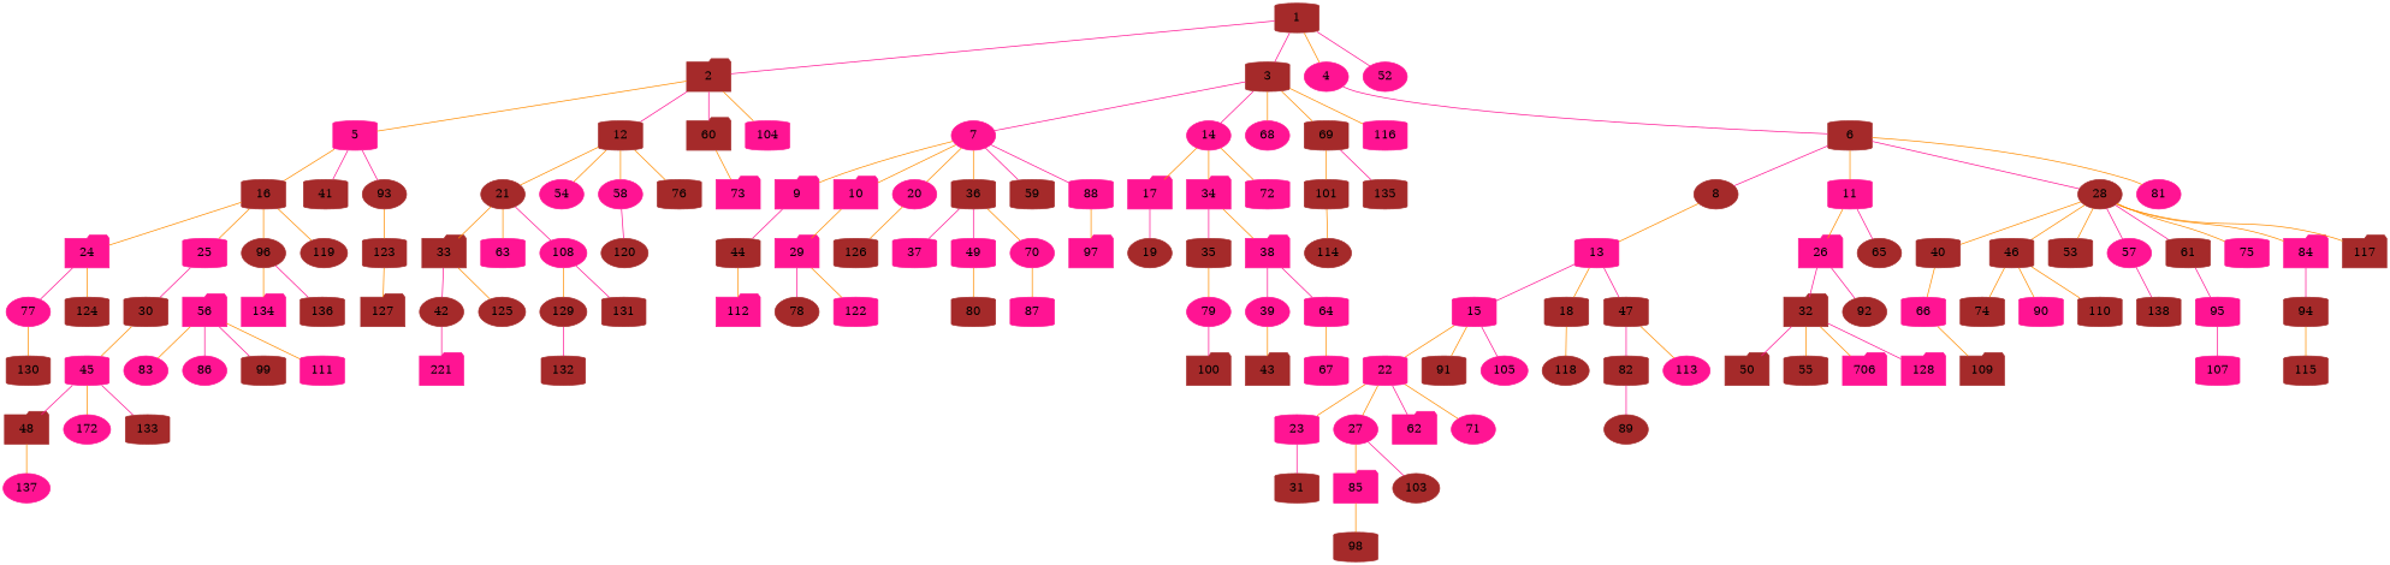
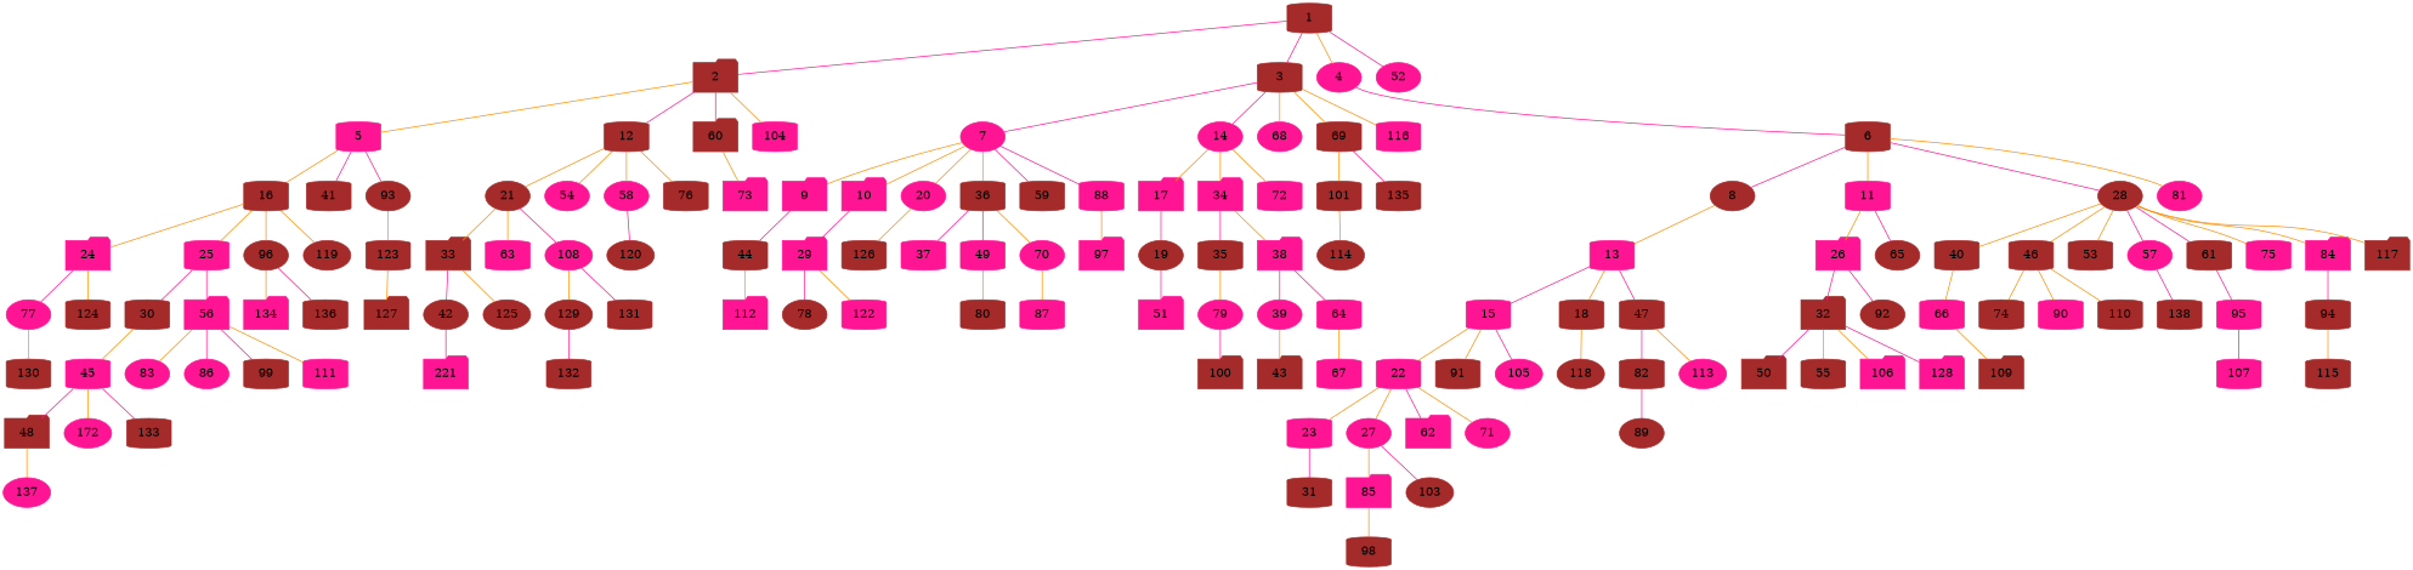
  graph {
    node [color=brown shape=cylinder style=filled]
    edge [color=darkorange]
    2 [shape=folder]
    1
    3
    4 [color=deeppink shape=ellipse]
    52 [color=deeppink shape=ellipse]
    5 [color=deeppink]
    12
    60 [shape=folder]
    104 [color=deeppink]
    7 [color=deeppink shape=ellipse]
    14 [color=deeppink shape=ellipse]
    68 [color=deeppink shape=ellipse]
    69
    116 [color=deeppink]
    6
    16
    41
    93 [shape=ellipse]
    21 [shape=ellipse]
    54 [color=deeppink shape=ellipse]
    58 [color=deeppink shape=ellipse]
    76
    73 [color=deeppink shape=folder]
    9 [color=deeppink shape=folder]
    10 [color=deeppink shape=folder]
    20 [color=deeppink shape=ellipse]
    36
    59
    88 [color=deeppink]
    17 [color=deeppink shape=folder]
    34 [color=deeppink shape=folder]
    72 [color=deeppink]
    101
    135
    8 [shape=ellipse]
    11 [color=deeppink]
    28 [shape=ellipse]
    81 [color=deeppink shape=ellipse]
    24 [color=deeppink shape=folder]
    25 [color=deeppink]
    96 [shape=ellipse]
    119 [shape=ellipse]
    123
    13 [color=deeppink]
    26 [color=deeppink shape=folder]
    65 [shape=ellipse]
    40
    46
    53
    57 [color=deeppink shape=ellipse]
    61
    75 [color=deeppink]
    84 [color=deeppink shape=folder]
    117 [shape=folder]
    44
    29 [color=deeppink shape=folder]
    126
    37 [color=deeppink]
    49 [color=deeppink]
    70 [color=deeppink shape=ellipse]
    97 [color=deeppink shape=folder]
    15 [color=deeppink]
    18
    47
    112 [color=deeppink shape=folder]
    78 [shape=ellipse]
    122 [color=deeppink]
    32 [shape=folder]
    92 [shape=ellipse]
    33 [shape=folder]
    63 [color=deeppink]
    108 [color=deeppink shape=ellipse]
    120 [shape=ellipse]
    22 [color=deeppink]
    91
    105 [color=deeppink shape=ellipse]
    118 [shape=ellipse]
    82
    113 [color=deeppink shape=ellipse]
    19 [shape=ellipse]
    35
    38 [color=deeppink shape=folder]
    23 [color=deeppink]
    27 [color=deeppink shape=ellipse]
    62 [color=deeppink shape=folder]
    71 [color=deeppink shape=ellipse]
    77 [color=deeppink shape=ellipse]
    124
    30
    56 [color=deeppink shape=folder]
    134 [color=deeppink shape=folder]
    136
+   51 [color=deeppink shape=folder]
    42 [shape=ellipse]
    125 [shape=ellipse]
    129 [shape=ellipse]
    131
    31
    85 [color=deeppink shape=folder]
    103 [shape=ellipse]
    130
    45 [color=deeppink]
    83 [color=deeppink shape=ellipse]
    86 [color=deeppink shape=ellipse]
    99
    111 [color=deeppink]
    50 [shape=folder]
    55
-   106 [color=deeppink shape=folder label=706]
+   106 [color=deeppink shape=folder]
    128 [color=deeppink shape=folder]
    98
    66 [color=deeppink]
    74
    90 [color=deeppink]
    110
    138
    95 [color=deeppink]
    94
    48 [shape=folder]
    n120 [color=deeppink label=172 shape=ellipse]
    133
    n122 [color=deeppink label=221 shape=folder]
    79 [color=deeppink shape=ellipse]
    39 [color=deeppink shape=ellipse]
    64 [color=deeppink]
    100 [shape=folder]
    80
    87 [color=deeppink]
    43 [shape=folder]
    67 [color=deeppink]
    109 [shape=folder]
    137 [color=deeppink shape=ellipse]
    89 [shape=ellipse]
    107 [color=deeppink]
    114 [shape=ellipse]
    115
    127 [shape=folder]
    132
    2 -- 5
    2 -- 12 [color=deeppink]
    2 -- 60 [color=deeppink]
    2 -- 104
    1 -- 2 [color=deeppink]
    1 -- 3 [color=deeppink]
    1 -- 4
    1 -- 52 [color=deeppink]
    3 -- 7 [color=deeppink]
    3 -- 14 [color=deeppink]
    3 -- 68
    3 -- 69
    3 -- 116
    4 -- 6 [color=deeppink]
    5 -- 16
    5 -- 41 [color=deeppink]
    5 -- 93 [color=deeppink]
    12 -- 21
    12 -- 54
    12 -- 58
    12 -- 76
    60 -- 73
    7 -- 9
    7 -- 10
    7 -- 20
    7 -- 36
    7 -- 59 [color=deeppink]
    7 -- 88 [color=deeppink]
    14 -- 17
    14 -- 34
    14 -- 72
    69 -- 101
    69 -- 135 [color=deeppink]
    6 -- 8 [color=deeppink]
    6 -- 11
    6 -- 28 [color=deeppink]
    6 -- 81
    16 -- 24
    16 -- 25
    16 -- 96
    16 -- 119
    93 -- 123
    21 -- 33
    21 -- 63
    21 -- 108 [color=deeppink]
    58 -- 120 [color=deeppink]
    9 -- 44 [color=deeppink]
-   10 -- 29
+   10 -- 29 [color=deeppink]
    20 -- 126
    36 -- 37 [color=deeppink]
    36 -- 49 [color=deeppink]
    36 -- 70
    88 -- 97
    17 -- 19 [color=deeppink]
    34 -- 35 [color=deeppink]
    34 -- 38
    101 -- 114
    8 -- 13
    11 -- 26
    11 -- 65 [color=deeppink]
    28 -- 40
    28 -- 46
    28 -- 53
    28 -- 57 [color=deeppink]
    28 -- 61 [color=deeppink]
    28 -- 75
    28 -- 84
    28 -- 117
    24 -- 77 [color=deeppink]
    24 -- 124
    25 -- 30 [color=deeppink]
+   25 -- 56 [color=deeppink]
    96 -- 134
    96 -- 136 [color=deeppink]
    123 -- 127
    13 -- 15 [color=deeppink]
    13 -- 18
    13 -- 47 [color=deeppink]
    26 -- 32 [color=deeppink]
    26 -- 92 [color=deeppink]
    40 -- 66
    46 -- 74
    46 -- 90
    46 -- 110
    57 -- 138 [color=deeppink]
    61 -- 95 [color=deeppink]
    84 -- 94 [color=deeppink]
    44 -- 112
    29 -- 78 [color=deeppink]
    29 -- 122
    49 -- 80
    70 -- 87
    15 -- 22
    15 -- 91
    15 -- 105 [color=deeppink]
    18 -- 118
    47 -- 82 [color=deeppink]
    47 -- 113
    32 -- 50 [color=deeppink]
    32 -- 55
    32 -- 106
    32 -- 128 [color=deeppink]
    33 -- 42 [color=deeppink]
    33 -- 125
    108 -- 129
    108 -- 131 [color=deeppink]
    22 -- 23
    22 -- 27
    22 -- 62 [color=deeppink]
    22 -- 71
    82 -- 89 [color=deeppink]
+   19 -- 51 [color=deeppink]
    35 -- 79
    38 -- 39 [color=deeppink]
    38 -- 64 [color=deeppink]
    23 -- 31 [color=deeppink]
    27 -- 85
    27 -- 103 [color=deeppink]
    77 -- 130
    30 -- 45
    56 -- 83
    56 -- 86 [color=deeppink]
    56 -- 99 [color=deeppink]
    56 -- 111
    42 -- n122 [color=deeppink]
    129 -- 132 [color=deeppink]
    85 -- 98
    45 -- 48 [color=deeppink]
    45 -- n120
    45 -- 133 [color=deeppink]
    66 -- 109
    95 -- 107 [color=deeppink]
    94 -- 115
    48 -- 137
    79 -- 100 [color=deeppink]
    39 -- 43
    64 -- 67
  }
